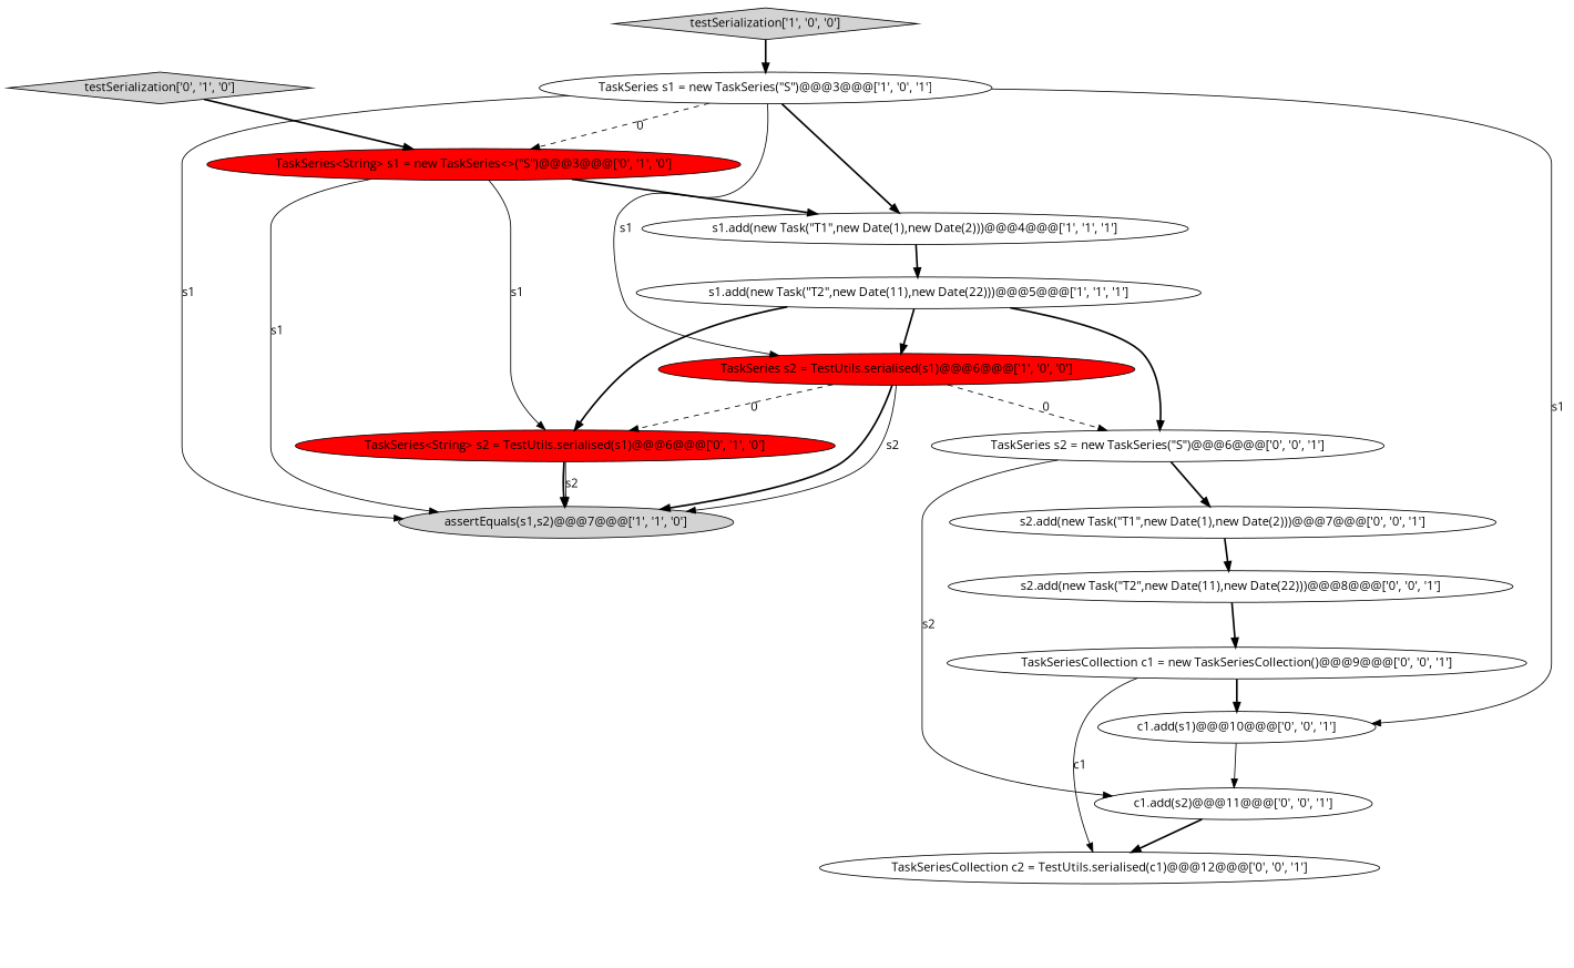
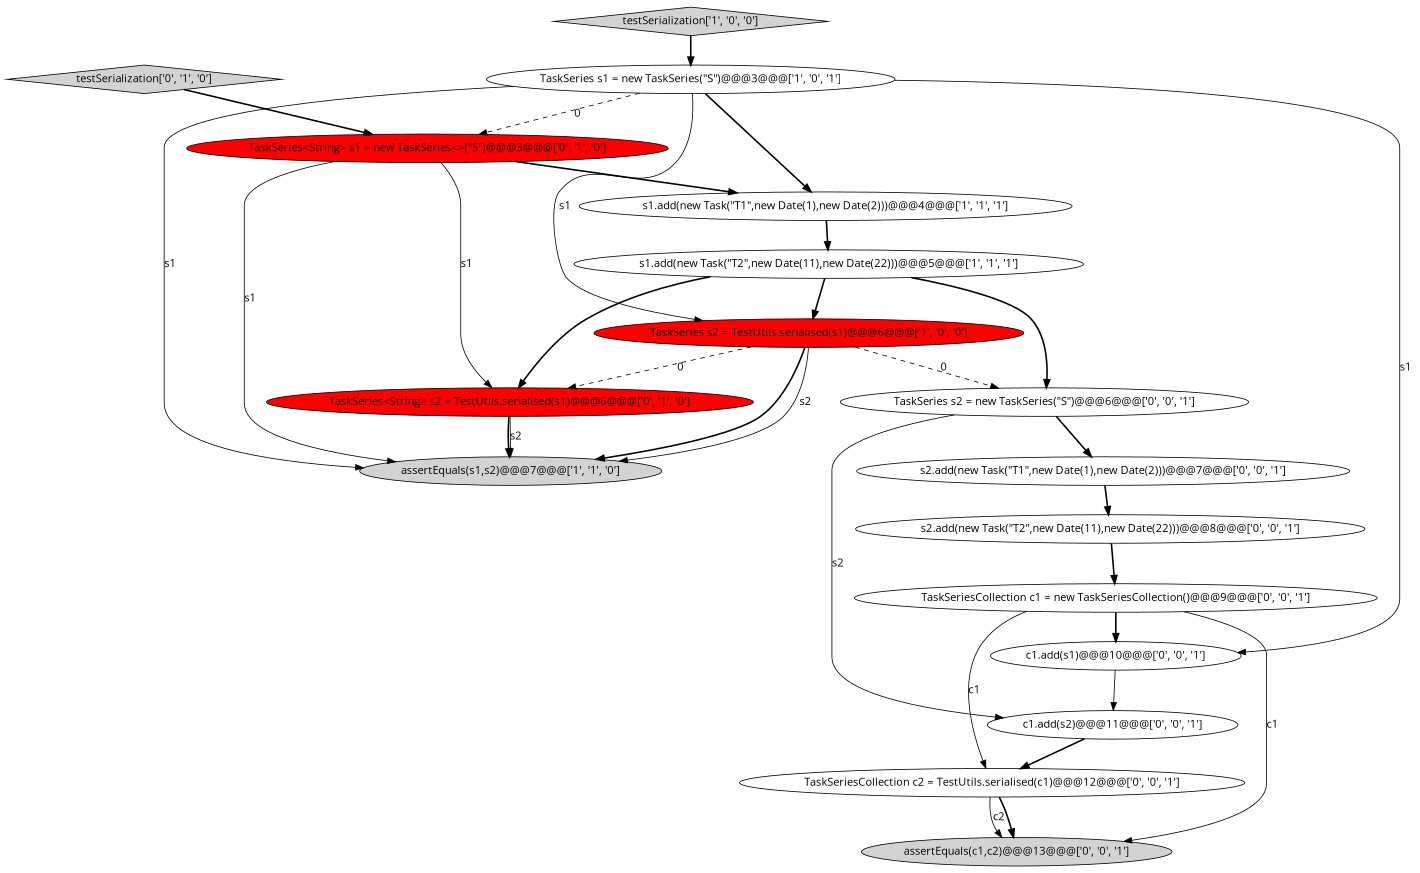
  digraph {
    fontname="Open Sans"
    node [fillcolor=white fontname="Open Sans" shape=ellipse style=filled]
    edge [fontname="Open Sans" style=bold]
    n1 [label="TaskSeries s1 = new TaskSeries(\"S\")@@@3@@@['1', '0', '1']"]
    n2 [label="c1.add(s1)@@@10@@@['0', '0', '1']"]
    n3 [fillcolor=lightgray label="assertEquals(s1,s2)@@@7@@@['1', '1', '0']"]
    n4 [fillcolor=red label="TaskSeries<String> s1 = new TaskSeries<>(\"S\")@@@3@@@['0', '1', '0']"]
    n5 [label="s1.add(new Task(\"T1\",new Date(1),new Date(2)))@@@4@@@['1', '1', '1']"]
    n6 [fillcolor=red label="TaskSeries s2 = TestUtils.serialised(s1)@@@6@@@['1', '0', '0']"]
    n7 [label="TaskSeriesCollection c2 = TestUtils.serialised(c1)@@@12@@@['0', '0', '1']"]
+   n8 [fillcolor=lightgray label="assertEquals(c1,c2)@@@13@@@['0', '0', '1']"]
    n9 [label="TaskSeriesCollection c1 = new TaskSeriesCollection()@@@9@@@['0', '0', '1']"]
    n10 [label="c1.add(s2)@@@11@@@['0', '0', '1']"]
    n11 [fillcolor=red label="TaskSeries<String> s2 = TestUtils.serialised(s1)@@@6@@@['0', '1', '0']"]
    n12 [label="s2.add(new Task(\"T1\",new Date(1),new Date(2)))@@@7@@@['0', '0', '1']"]
    n13 [label="s2.add(new Task(\"T2\",new Date(11),new Date(22)))@@@8@@@['0', '0', '1']"]
    n14 [label="s1.add(new Task(\"T2\",new Date(11),new Date(22)))@@@5@@@['1', '1', '1']"]
    n15 [label="TaskSeries s2 = new TaskSeries(\"S\")@@@6@@@['0', '0', '1']"]
    n16 [fillcolor=lightgray label="testSerialization['1', '0', '0']" shape=diamond]
    n17 [fillcolor=lightgray label="testSerialization['0', '1', '0']" shape=diamond]
    n1 -> n2 [label=s1 style=solid]
    n1 -> n3 [label=s1 style=solid]
    n1 -> n4 [label=0 style=dashed]
    n1 -> n5
    n1 -> n6 [label=s1 style=solid]
    n2 -> n10 [style=solid]
    n4 -> n3 [label=s1 style=solid]
    n4 -> n5
    n4 -> n11 [label=s1 style=solid]
    n5 -> n14
    n6 -> n3
    n6 -> n3 [label=s2 style=solid]
    n6 -> n11 [label=0 style=dashed]
    n6 -> n15 [label=0 style=dashed]
+   n7 -> n8 [label=c2 style=solid]
+   n7 -> n8
    n9 -> n2
    n9 -> n7 [label=c1 style=solid]
+   n9 -> n8 [label=c1 style=solid]
    n10 -> n7
    n11 -> n3
    n11 -> n3 [label=s2 style=solid]
    n12 -> n13
    n13 -> n9
    n14 -> n6
    n14 -> n11
    n14 -> n15
    n15 -> n10 [label=s2 style=solid]
    n15 -> n12
    n16 -> n1
    n17 -> n4
  }
